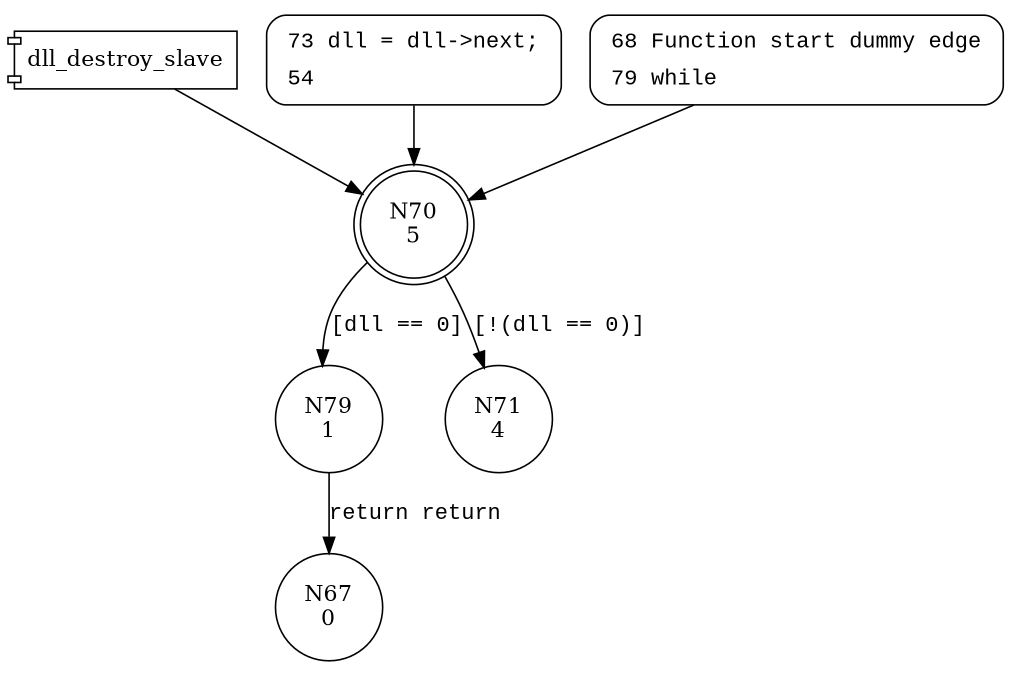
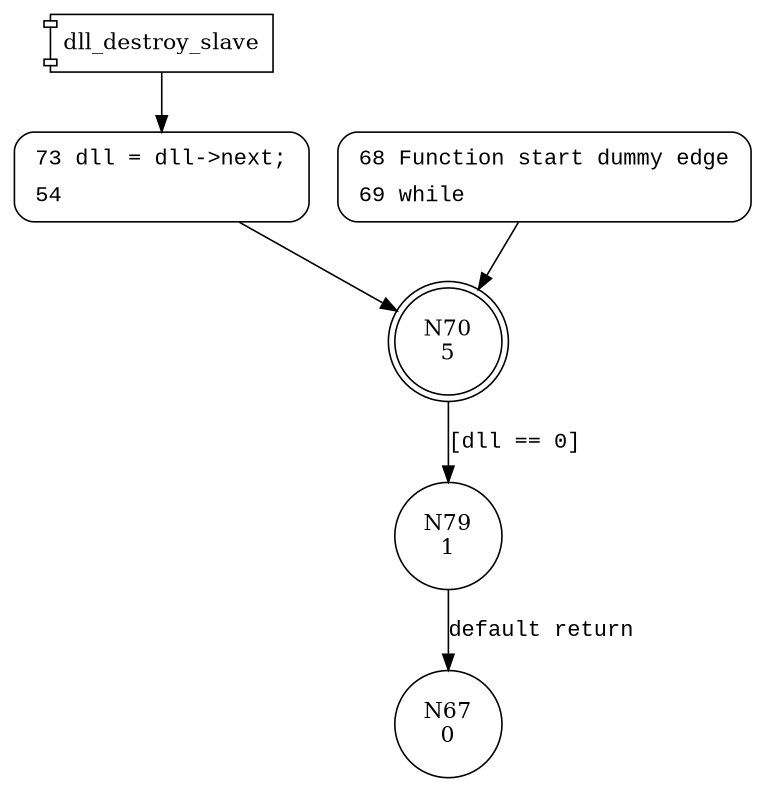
  digraph {
    node [shape=circle]
    edge [fontname="Courier New"]
    n1 [label="N70\n5" shape=doublecircle]
    n2 [label="N79\n1"]
-   n3 [label="N71\n4"]
    n4 [label="N67\n0"]
    n5 [label=dll_destroy_slave shape=component]
    n6 [fillcolor=white fontname="Courier New" label=<<table border="0" cellborder="0" cellpadding="3" bgcolor="white"><tr><td align="right">73</td><td align="left">dll = dll-&gt;next;</td></tr><tr><td align="right">54</td><td align="left"></td></tr></table>> penwidth=1 shape=Mrecord style="filled,bold"]
-   n7 [fillcolor=white fontname="Courier New" label=<<table border="0" cellborder="0" cellpadding="3" bgcolor="white"><tr><td align="right">68</td><td align="left">Function start dummy edge</td></tr><tr><td align="right">79</td><td align="left">while</td></tr></table>> penwidth=1 shape=Mrecord style="filled,bold"]
+   n7 [fillcolor=white fontname="Courier New" label=<<table border="0" cellborder="0" cellpadding="3" bgcolor="white"><tr><td align="right">68</td><td align="left">Function start dummy edge</td></tr><tr><td align="right">69</td><td align="left">while</td></tr></table>> penwidth=1 shape=Mrecord style="filled,bold"]
    n1 -> n2 [label="[dll == 0]"]
-   n1 -> n3 [label="[!(dll == 0)]"]
-   n2 -> n4 [label="return return"]
-   n5 -> n1
+   n2 -> n4 [label="default return"]
+   n5 -> n6
    n6 -> n1 [fontname=""]
    n7 -> n1 [fontname=""]
  }
